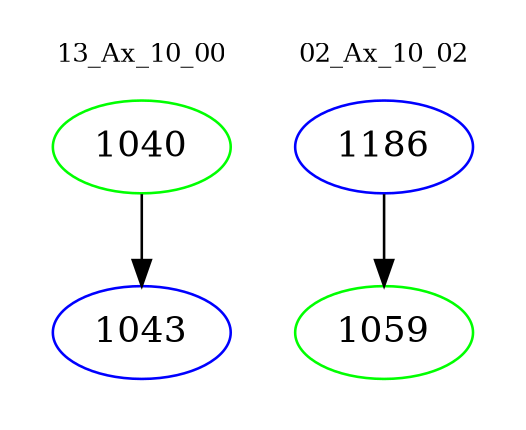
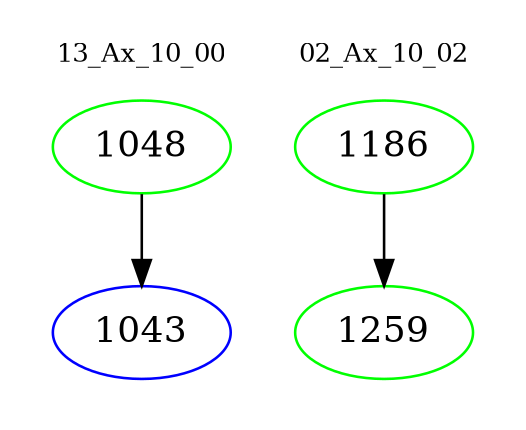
  digraph {
    node [color=green]
    edge [color=black]
-   n1 [label=1040]
+   n1 [label=1048]
    n2 [color=blue label=1043]
-   n3 [color=blue label=1186]
-   n4 [label=1059]
+   n3 [label=1186]
+   n4 [label=1259]
    subgraph cluster_1 {
      color=white
      fontsize=10
      label="13_Ax_10_00"
      n1
      n2
    }
    subgraph cluster_2 {
      color=white
      fontsize=10
      label="02_Ax_10_02"
      n3
      n4
    }
    n1 -> n2
    n3 -> n4
  }
